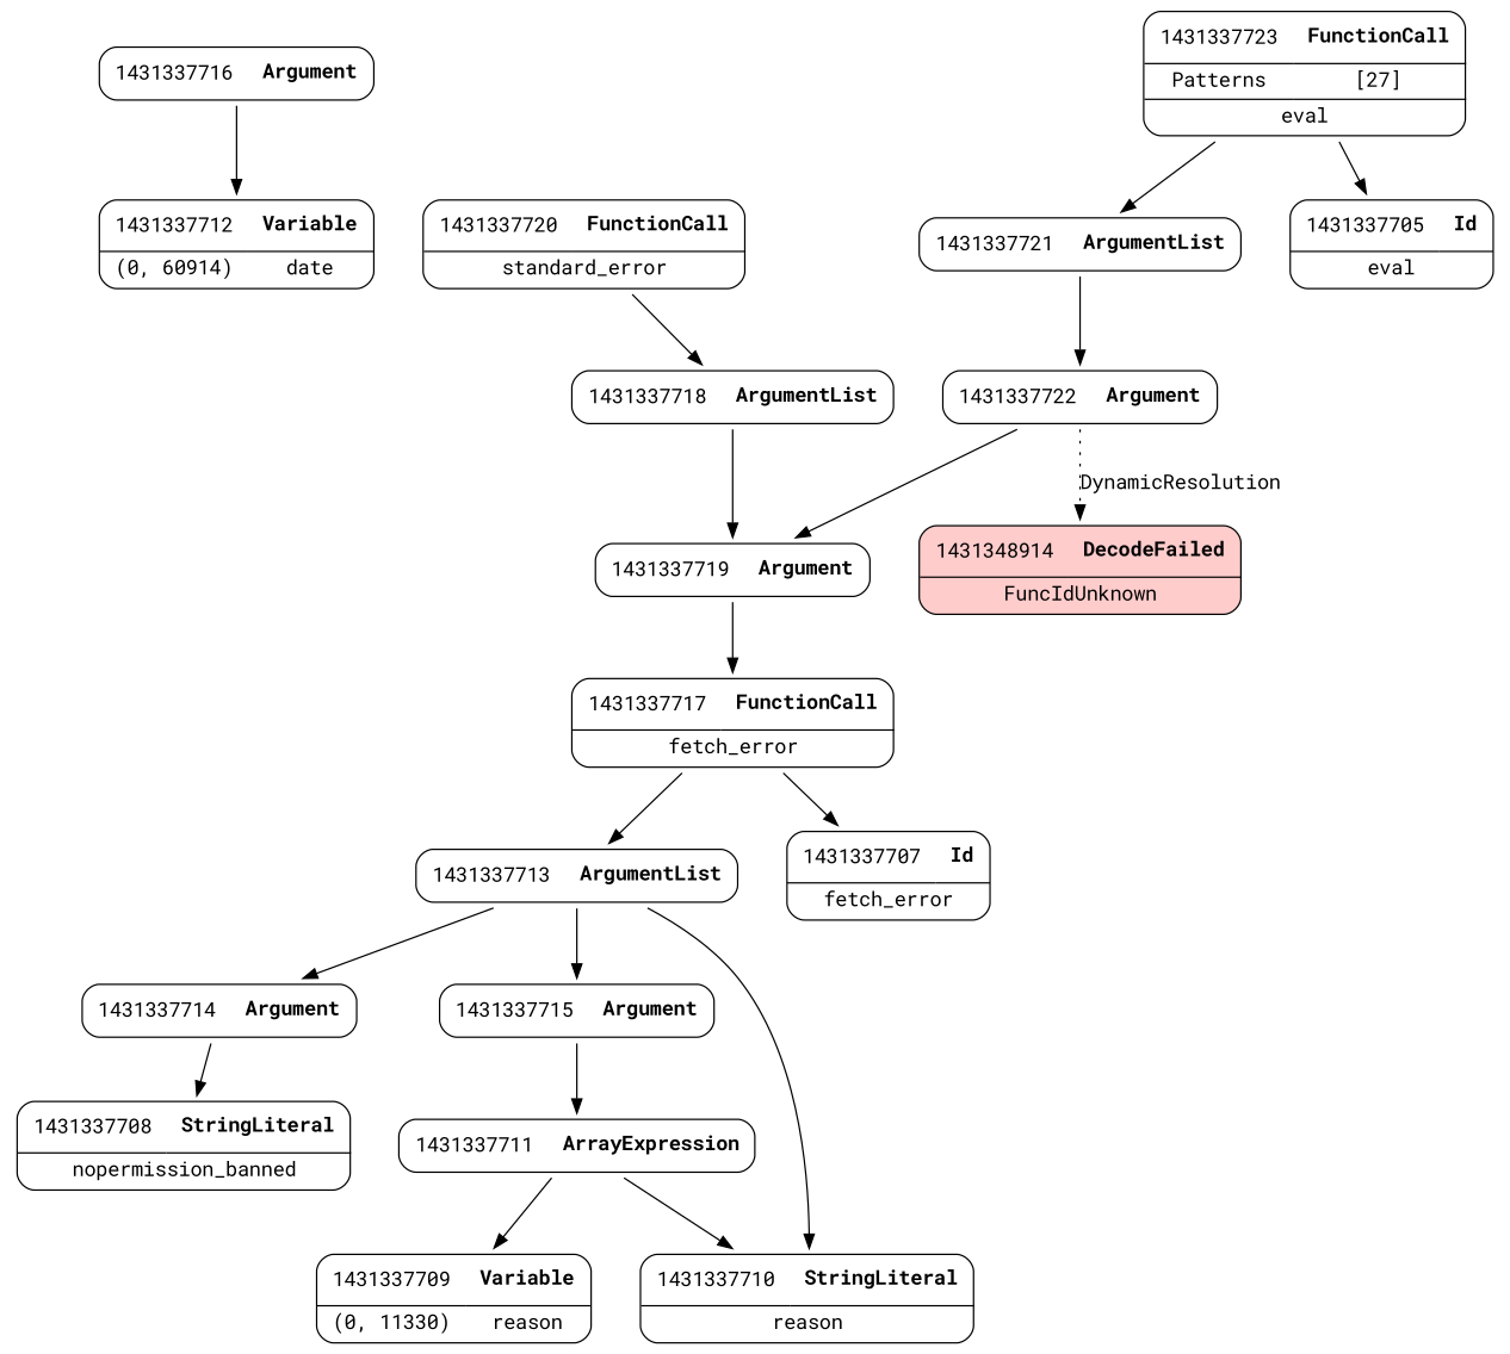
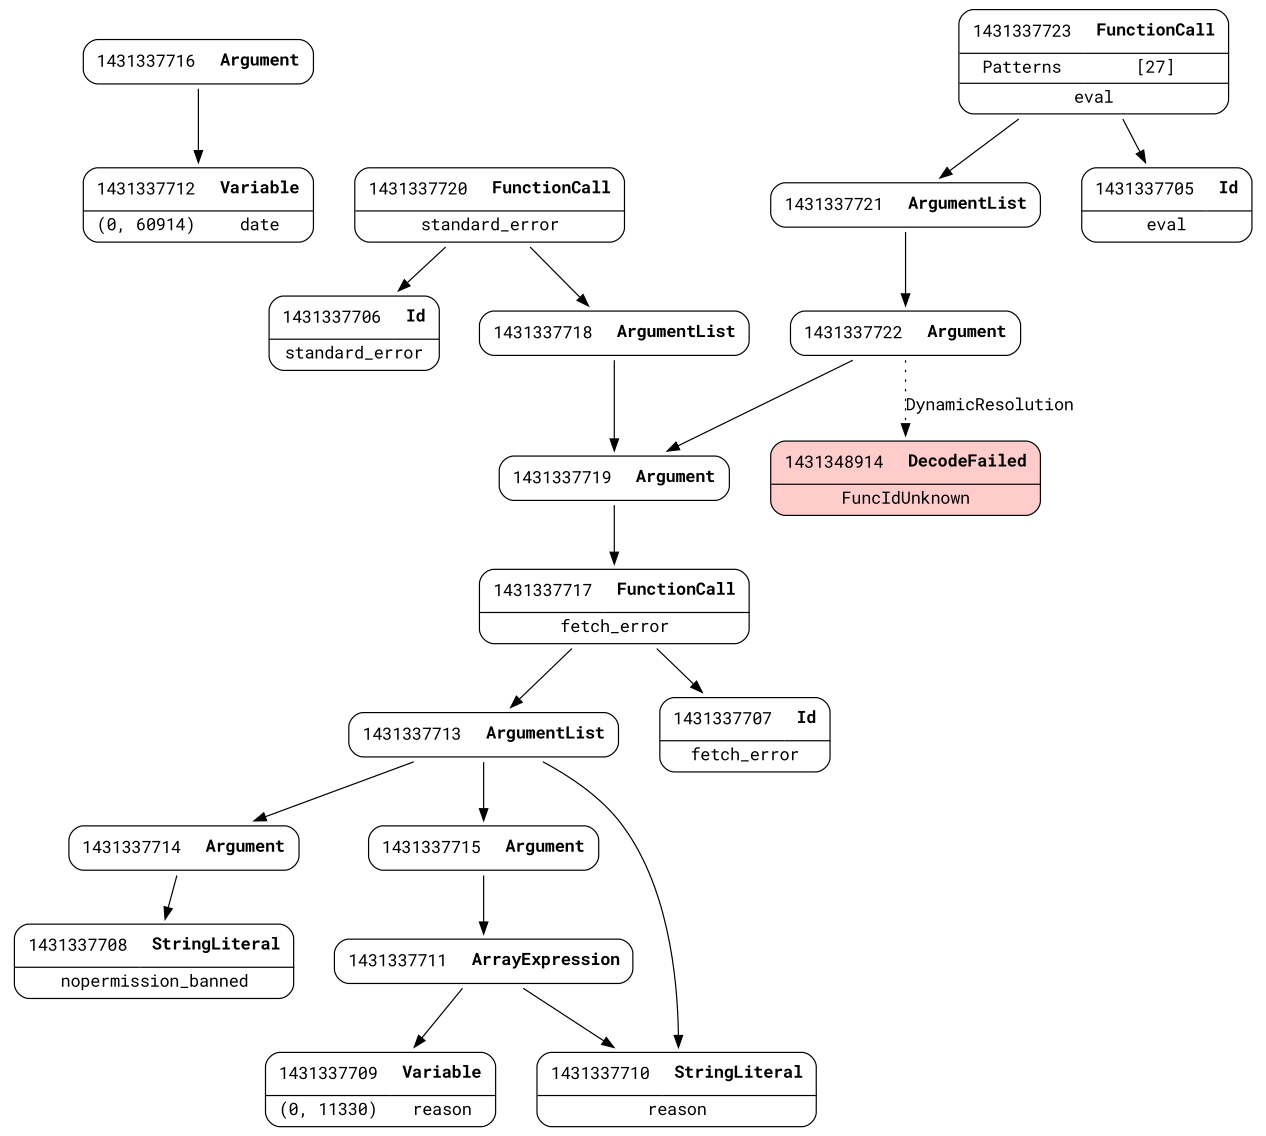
  digraph {
    fontname="Roboto Mono"
    node [fontname="Roboto Mono" shape=none]
    edge [fontname="Roboto Mono" weight=2]
    n1 [label=<<TABLE border='1' cellspacing='0' cellpadding='10' style='rounded' ><TR><TD border='0'>1431337712</TD><TD border='0'><B>Variable</B></TD></TR><HR/><TR><TD border='0' cellpadding='5'>(0, 60914)</TD><TD border='0' cellpadding='5'>date</TD></TR></TABLE>>]
    n2 [label=<<TABLE border='1' cellspacing='0' cellpadding='10' style='rounded' ><TR><TD border='0'>1431337713</TD><TD border='0'><B>ArgumentList</B></TD></TR></TABLE>>]
    n3 [label=<<TABLE border='1' cellspacing='0' cellpadding='10' style='rounded' ><TR><TD border='0'>1431337714</TD><TD border='0'><B>Argument</B></TD></TR></TABLE>>]
    n4 [label=<<TABLE border='1' cellspacing='0' cellpadding='10' style='rounded' ><TR><TD border='0'>1431337715</TD><TD border='0'><B>Argument</B></TD></TR></TABLE>>]
    n5 [label=<<TABLE border='1' cellspacing='0' cellpadding='10' style='rounded' ><TR><TD border='0'>1431337710</TD><TD border='0'><B>StringLiteral</B></TD></TR><HR/><TR><TD border='0' cellpadding='5' colspan='2'>reason</TD></TR></TABLE>>]
    n6 [label=<<TABLE border='1' cellspacing='0' cellpadding='10' style='rounded' ><TR><TD border='0'>1431337708</TD><TD border='0'><B>StringLiteral</B></TD></TR><HR/><TR><TD border='0' cellpadding='5' colspan='2'>nopermission_banned</TD></TR></TABLE>>]
    n7 [label=<<TABLE border='1' cellspacing='0' cellpadding='10' style='rounded' ><TR><TD border='0'>1431337711</TD><TD border='0'><B>ArrayExpression</B></TD></TR></TABLE>>]
    n8 [label=<<TABLE border='1' cellspacing='0' cellpadding='10' style='rounded' ><TR><TD border='0'>1431337716</TD><TD border='0'><B>Argument</B></TD></TR></TABLE>>]
    n9 [label=<<TABLE border='1' cellspacing='0' cellpadding='10' style='rounded' ><TR><TD border='0'>1431337709</TD><TD border='0'><B>Variable</B></TD></TR><HR/><TR><TD border='0' cellpadding='5'>(0, 11330)</TD><TD border='0' cellpadding='5'>reason</TD></TR></TABLE>>]
    n10 [label=<<TABLE border='1' cellspacing='0' cellpadding='10' style='rounded' bgcolor='#FFCCCC' ><TR><TD border='0'>1431348914</TD><TD border='0'><B>DecodeFailed</B></TD></TR><HR/><TR><TD border='0' cellpadding='5' colspan='2'>FuncIdUnknown</TD></TR></TABLE>>]
    n11 [label=<<TABLE border='1' cellspacing='0' cellpadding='10' style='rounded' ><TR><TD border='0'>1431337717</TD><TD border='0'><B>FunctionCall</B></TD></TR><HR/><TR><TD border='0' cellpadding='5' colspan='2'>fetch_error</TD></TR></TABLE>>]
    n12 [label=<<TABLE border='1' cellspacing='0' cellpadding='10' style='rounded' ><TR><TD border='0'>1431337707</TD><TD border='0'><B>Id</B></TD></TR><HR/><TR><TD border='0' cellpadding='5' colspan='2'>fetch_error</TD></TR></TABLE>>]
    n13 [label=<<TABLE border='1' cellspacing='0' cellpadding='10' style='rounded' ><TR><TD border='0'>1431337718</TD><TD border='0'><B>ArgumentList</B></TD></TR></TABLE>>]
    n14 [label=<<TABLE border='1' cellspacing='0' cellpadding='10' style='rounded' ><TR><TD border='0'>1431337719</TD><TD border='0'><B>Argument</B></TD></TR></TABLE>>]
    n15 [label=<<TABLE border='1' cellspacing='0' cellpadding='10' style='rounded' ><TR><TD border='0'>1431337720</TD><TD border='0'><B>FunctionCall</B></TD></TR><HR/><TR><TD border='0' cellpadding='5' colspan='2'>standard_error</TD></TR></TABLE>>]
+   n16 [label=<<TABLE border='1' cellspacing='0' cellpadding='10' style='rounded' ><TR><TD border='0'>1431337706</TD><TD border='0'><B>Id</B></TD></TR><HR/><TR><TD border='0' cellpadding='5' colspan='2'>standard_error</TD></TR></TABLE>>]
    n17 [label=<<TABLE border='1' cellspacing='0' cellpadding='10' style='rounded' ><TR><TD border='0'>1431337721</TD><TD border='0'><B>ArgumentList</B></TD></TR></TABLE>>]
    n18 [label=<<TABLE border='1' cellspacing='0' cellpadding='10' style='rounded' ><TR><TD border='0'>1431337722</TD><TD border='0'><B>Argument</B></TD></TR></TABLE>>]
    n19 [label=<<TABLE border='1' cellspacing='0' cellpadding='10' style='rounded' ><TR><TD border='0'>1431337723</TD><TD border='0'><B>FunctionCall</B></TD></TR><HR/><TR><TD border='0' cellpadding='5'>Patterns</TD><TD border='0' cellpadding='5'>[27]</TD></TR><HR/><TR><TD border='0' cellpadding='5' colspan='2'>eval</TD></TR></TABLE>>]
    n20 [label=<<TABLE border='1' cellspacing='0' cellpadding='10' style='rounded' ><TR><TD border='0'>1431337705</TD><TD border='0'><B>Id</B></TD></TR><HR/><TR><TD border='0' cellpadding='5' colspan='2'>eval</TD></TR></TABLE>>]
    n2 -> n3
    n2 -> n4
    n2 -> n5
    n3 -> n6
    n4 -> n7
    n7 -> n5
    n7 -> n9
    n8 -> n1
    n11 -> n2
    n11 -> n12
    n13 -> n14
    n14 -> n11
    n15 -> n13
+   n15 -> n16
    n17 -> n18
    n18 -> n10 [label=DynamicResolution style=dotted weight=""]
    n18 -> n14
    n19 -> n17
    n19 -> n20
  }
